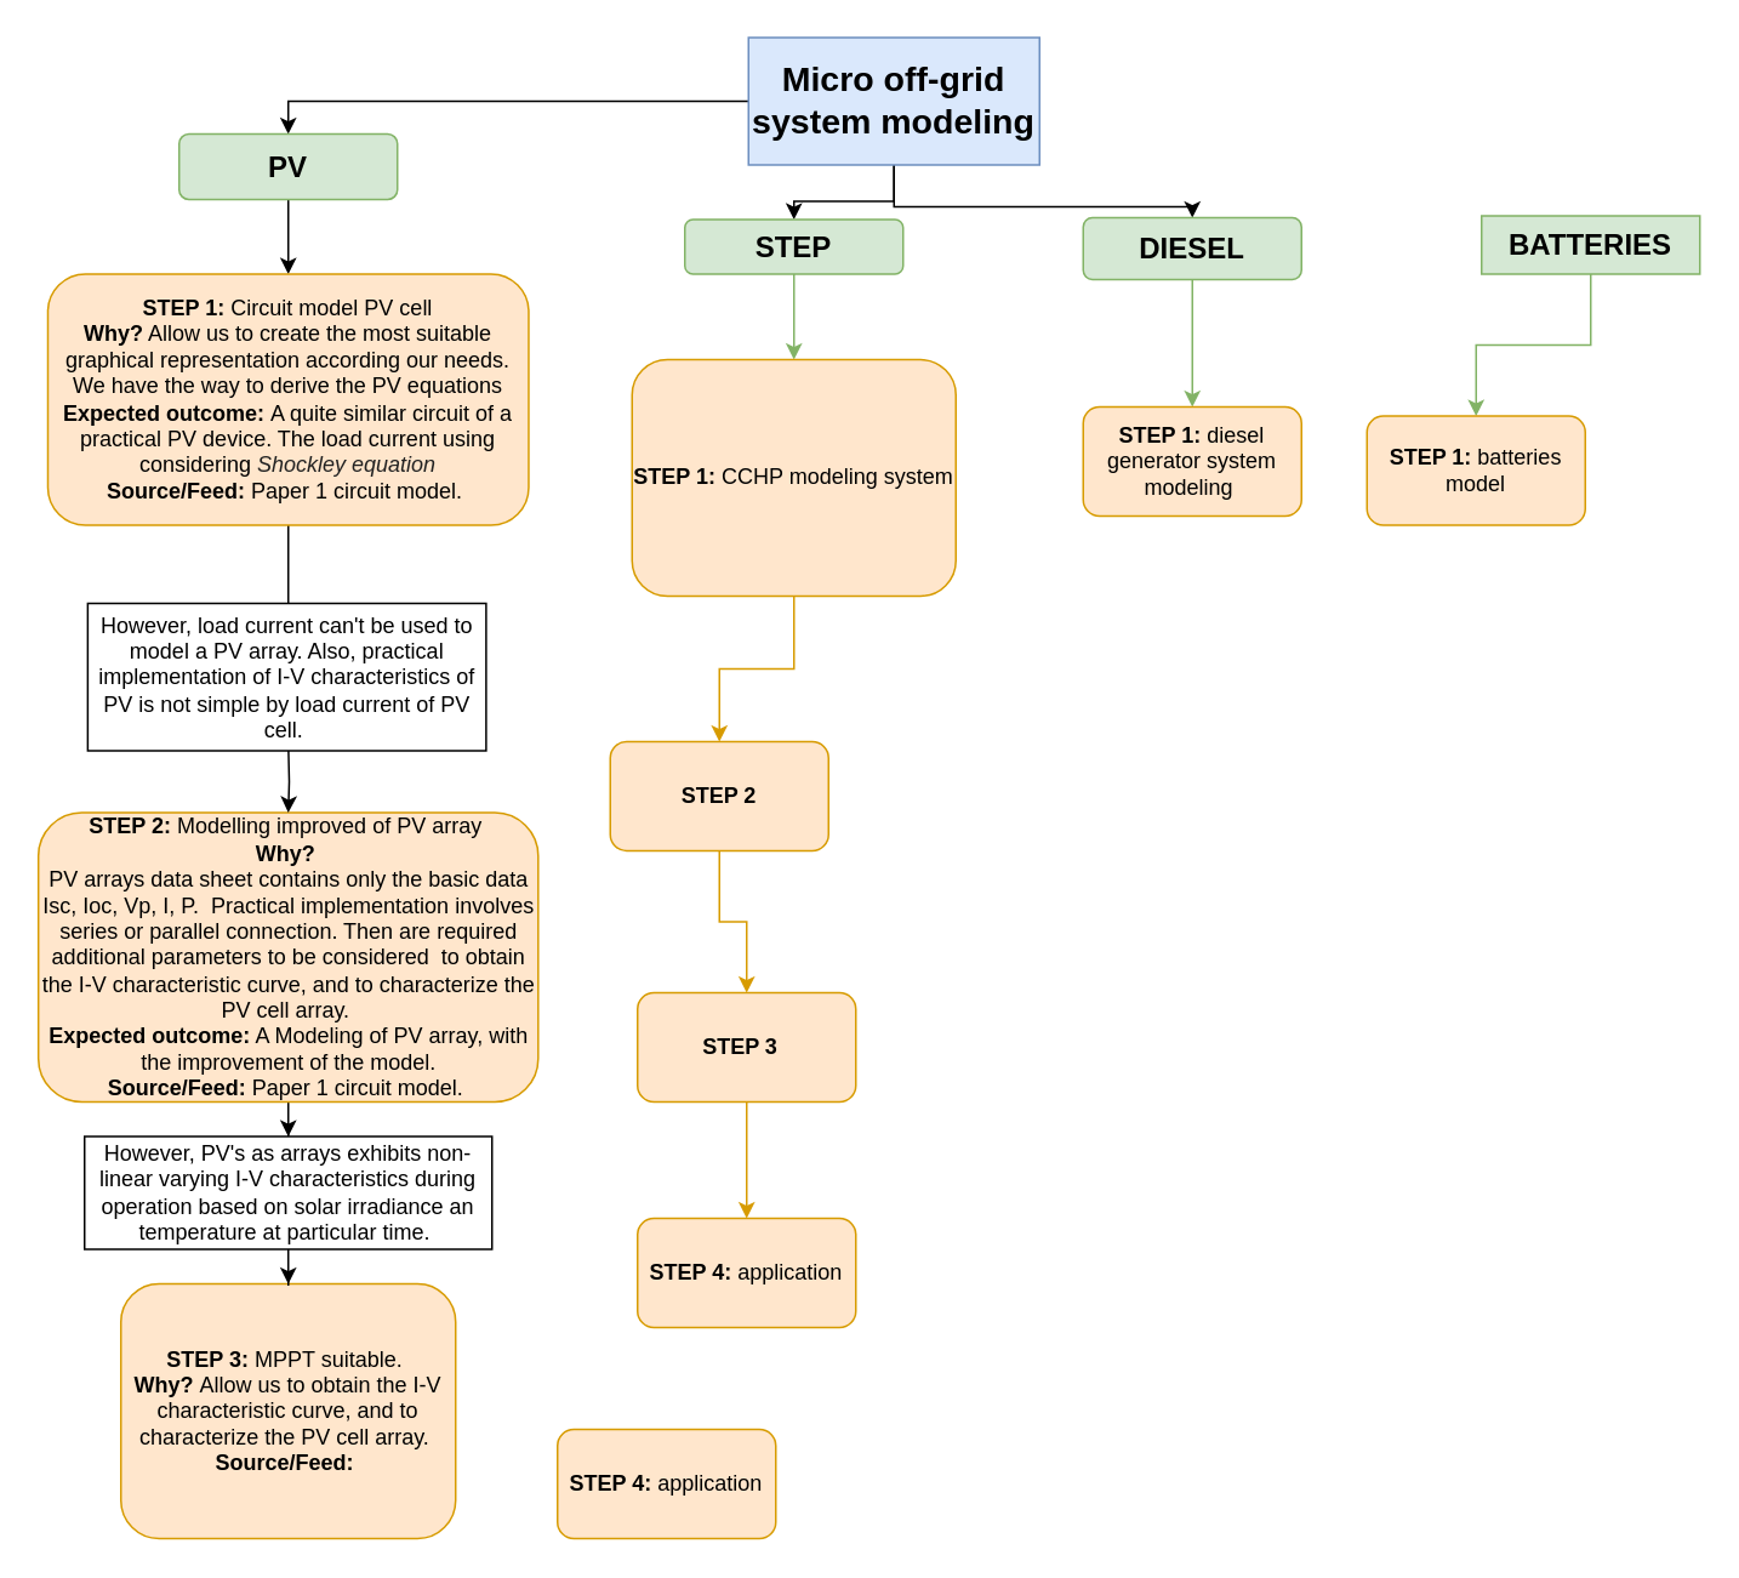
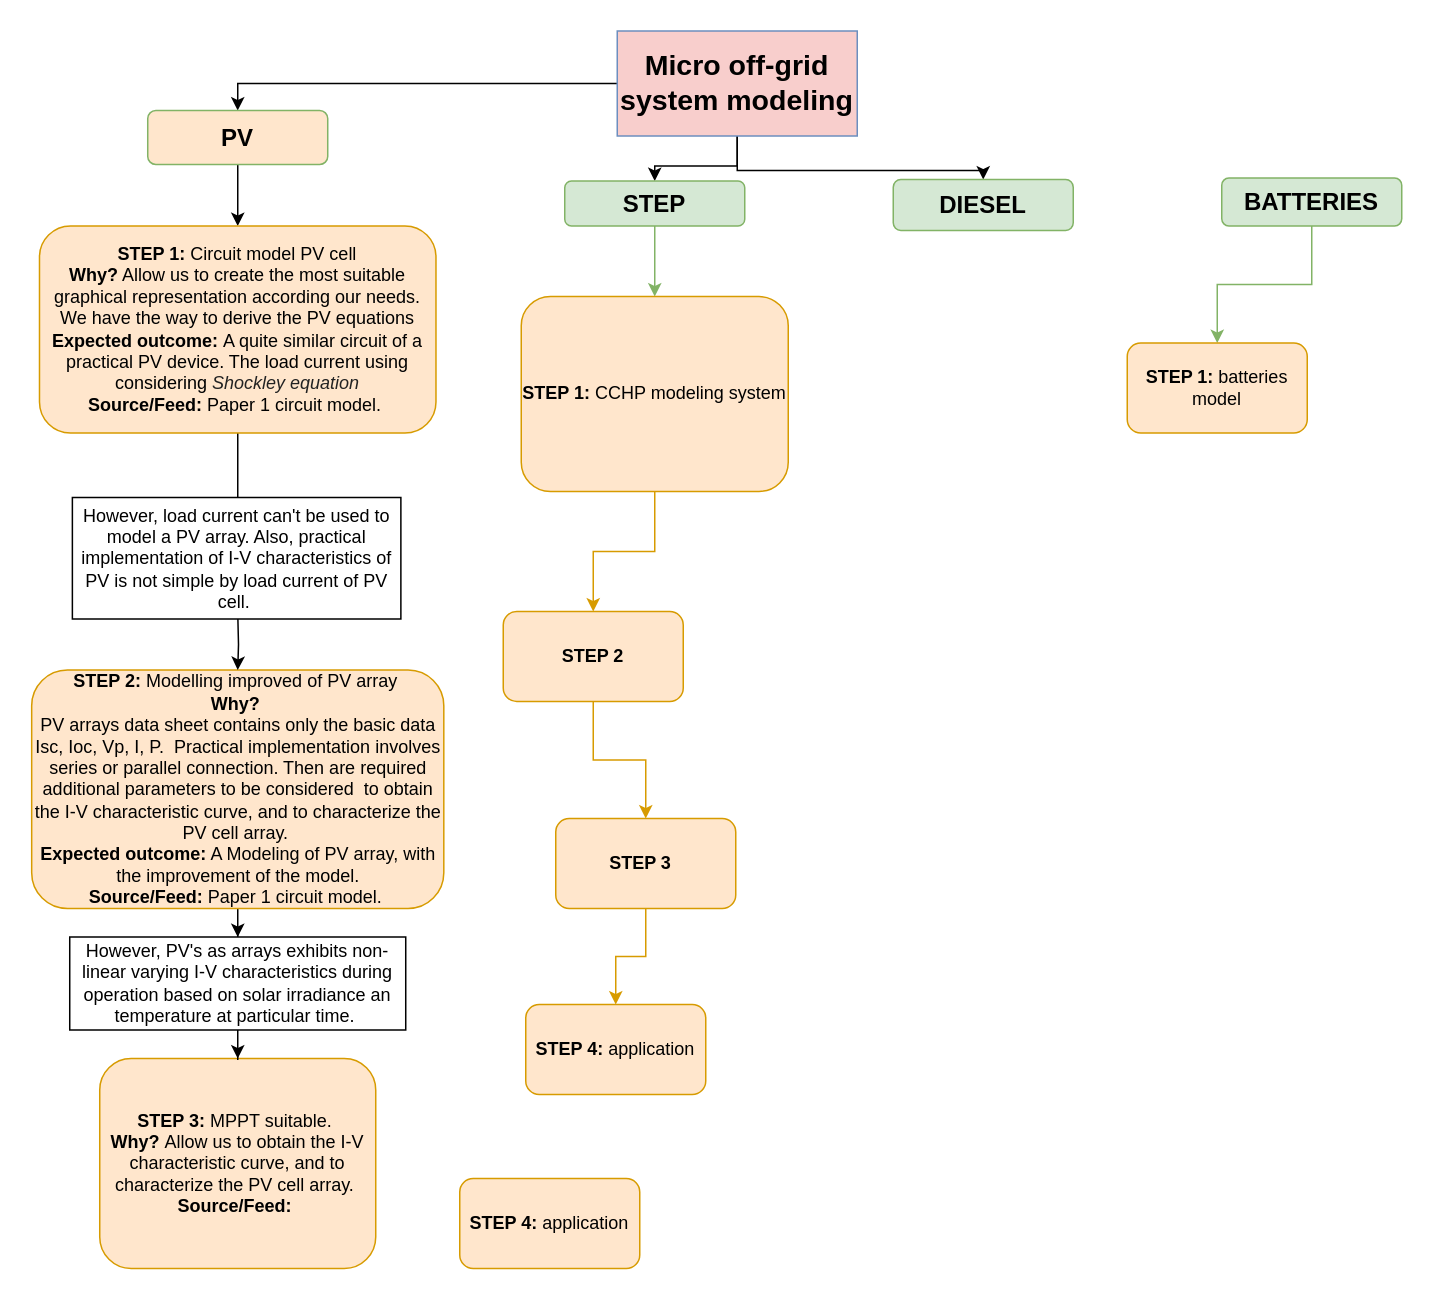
  <mxCell id="0" />
  <mxCell id="1" parent="0" />
  <mxCell id="2" style="edgeStyle=orthogonalEdgeStyle;rounded=0;orthogonalLoop=1;jettySize=auto;html=1;" edge="1" parent="1" source="5" target="24"><mxGeometry relative="1" as="geometry"><Array as="points"><mxPoint x="491" y="113" /></Array></mxGeometry></mxCell>
  <mxCell id="3" style="edgeStyle=orthogonalEdgeStyle;rounded=0;orthogonalLoop=1;jettySize=auto;html=1;entryX=0.5;entryY=0;entryDx=0;entryDy=0;" edge="1" parent="1" source="5" target="7"><mxGeometry relative="1" as="geometry"><Array as="points"><mxPoint x="158" y="55" /></Array></mxGeometry></mxCell>
  <mxCell id="4" style="edgeStyle=orthogonalEdgeStyle;rounded=0;orthogonalLoop=1;jettySize=auto;html=1;" edge="1" parent="1" source="5" target="15"><mxGeometry relative="1" as="geometry" /></mxCell>
- <mxCell id="5" value="&lt;h1 style=&quot;font-size: 19px;&quot;&gt;&lt;font style=&quot;font-size: 19px;&quot;&gt;Micro off-grid system modeling&lt;/font&gt;&lt;/h1&gt;" style="rounded=0;whiteSpace=wrap;html=1;fontSize=19;fillColor=#dae8fc;strokeColor=#6c8ebf;" parent="1" vertex="1"><mxGeometry x="411" y="20" width="160" height="70" as="geometry" /></mxCell>
+ <mxCell id="5" value="&lt;h1 style=&quot;font-size: 19px;&quot;&gt;&lt;font style=&quot;font-size: 19px;&quot;&gt;Micro off-grid system modeling&lt;/font&gt;&lt;/h1&gt;" style="rounded=0;whiteSpace=wrap;html=1;fontSize=19;fillColor=#f8cecc;strokeColor=#6c8ebf;" parent="1" vertex="1"><mxGeometry x="411" y="20" width="160" height="70" as="geometry" /></mxCell>
  <mxCell id="6" value="" style="edgeStyle=orthogonalEdgeStyle;rounded=0;orthogonalLoop=1;jettySize=auto;html=1;" edge="1" parent="1" source="7" target="9"><mxGeometry relative="1" as="geometry" /></mxCell>
- <mxCell id="7" value="PV" style="rounded=1;whiteSpace=wrap;html=1;fontStyle=1;fontSize=16;fillColor=#d5e8d4;strokeColor=#82b366;" parent="1" vertex="1"><mxGeometry x="97.99" y="73" width="120" height="36" as="geometry" /></mxCell>
+ <mxCell id="7" value="PV" style="rounded=1;whiteSpace=wrap;html=1;fontStyle=1;fontSize=16;fillColor=#ffe6cc;strokeColor=#82b366;" parent="1" vertex="1"><mxGeometry x="97.99" y="73" width="120" height="36" as="geometry" /></mxCell>
  <mxCell id="8" value="" style="edgeStyle=orthogonalEdgeStyle;rounded=0;orthogonalLoop=1;jettySize=auto;html=1;" edge="1" parent="1" source="9"><mxGeometry relative="1" as="geometry"><mxPoint x="158" y="343" as="targetPoint" /></mxGeometry></mxCell>
  <mxCell id="9" value="&lt;b&gt;STEP 1:&lt;/b&gt;&amp;nbsp;Circuit model PV cell&lt;br&gt;&lt;b&gt;Why?&lt;/b&gt; Allow us to create the most suitable graphical representation according our needs. We have the way to derive the PV equations&lt;b&gt;&lt;br&gt;Expected outcome: &lt;/b&gt;A quite similar circuit of a practical PV device. The load current using considering&amp;nbsp;&lt;i style=&quot;color: rgb(34 , 34 , 34)&quot;&gt;&lt;font style=&quot;font-size: 12px&quot;&gt;Shockley equation&lt;/font&gt;&lt;/i&gt;&lt;br&gt;&lt;b&gt;Source/Feed: &lt;/b&gt;Paper 1 circuit model.&amp;nbsp;" style="rounded=1;whiteSpace=wrap;html=1;fillColor=#ffe6cc;strokeColor=#d79b00;" parent="1" vertex="1"><mxGeometry x="25.83" y="150" width="264.32" height="138" as="geometry" /></mxCell>
  <mxCell id="10" value="" style="edgeStyle=orthogonalEdgeStyle;rounded=0;orthogonalLoop=1;jettySize=auto;html=1;" edge="1" parent="1" source="11" target="32"><mxGeometry relative="1" as="geometry" /></mxCell>
  <mxCell id="11" value="&lt;b&gt;STEP 2:&lt;/b&gt; Modelling improved of PV array&amp;nbsp;&lt;br&gt;&lt;b&gt;Why?&lt;/b&gt;&amp;nbsp;&lt;br&gt;PV arrays data sheet contains only the basic data Isc, Ioc, Vp, I, P. &amp;nbsp;Practical implementation involves series or parallel connection. Then are required additional parameters to be considered &amp;nbsp;to obtain the I-V characteristic curve, and to characterize the PV cell array.&amp;nbsp;&lt;br&gt;&lt;b&gt;Expected outcome:&lt;/b&gt; A Modeling of PV array, with the improvement of the model.&lt;br&gt;&lt;b&gt;Source/Feed:&amp;nbsp;&lt;/b&gt;Paper 1 circuit model.&amp;nbsp;" style="rounded=1;whiteSpace=wrap;html=1;fillColor=#ffe6cc;strokeColor=#d79b00;" parent="1" vertex="1"><mxGeometry x="20.62" y="446" width="274.75" height="159" as="geometry" /></mxCell>
  <mxCell id="12" value="&lt;b&gt;STEP 3:&lt;/b&gt; MPPT suitable.&amp;nbsp;&lt;br&gt;&lt;b&gt;Why?&lt;/b&gt;&amp;nbsp;Allow us to obtain the I-V characteristic curve, and to characterize the PV cell array.&amp;nbsp;&lt;br&gt;&lt;b&gt;Source/Feed:&amp;nbsp;&lt;/b&gt;" style="rounded=1;whiteSpace=wrap;html=1;fillColor=#ffe6cc;strokeColor=#d79b00;" parent="1" vertex="1"><mxGeometry x="65.99" y="705" width="184" height="140" as="geometry" /></mxCell>
  <mxCell id="13" value="&lt;b&gt;STEP 4:&lt;/b&gt; application" style="rounded=1;whiteSpace=wrap;html=1;fillColor=#ffe6cc;strokeColor=#d79b00;" parent="1" vertex="1"><mxGeometry x="306" y="785" width="120" height="60" as="geometry" /></mxCell>
  <mxCell id="14" value="" style="edgeStyle=orthogonalEdgeStyle;rounded=0;orthogonalLoop=1;jettySize=auto;html=1;fillColor=#d5e8d4;strokeColor=#82b366;" parent="1" source="15" target="17" edge="1"><mxGeometry relative="1" as="geometry" /></mxCell>
  <mxCell id="15" value="STEP" style="rounded=1;whiteSpace=wrap;html=1;fontStyle=1;fontSize=16;fillColor=#d5e8d4;strokeColor=#82b366;" parent="1" vertex="1"><mxGeometry x="376" y="120" width="120" height="30" as="geometry" /></mxCell>
  <mxCell id="16" value="" style="edgeStyle=orthogonalEdgeStyle;rounded=0;orthogonalLoop=1;jettySize=auto;html=1;fillColor=#ffe6cc;strokeColor=#d79b00;" parent="1" source="17" target="19" edge="1"><mxGeometry relative="1" as="geometry" /></mxCell>
  <mxCell id="17" value="&lt;b&gt;STEP 1:&lt;/b&gt; CCHP modeling system" style="rounded=1;whiteSpace=wrap;html=1;fillColor=#ffe6cc;strokeColor=#d79b00;" parent="1" vertex="1"><mxGeometry x="347" y="197" width="178" height="130" as="geometry" /></mxCell>
  <mxCell id="18" value="" style="edgeStyle=orthogonalEdgeStyle;rounded=0;orthogonalLoop=1;jettySize=auto;html=1;fillColor=#ffe6cc;strokeColor=#d79b00;" parent="1" source="19" target="21" edge="1"><mxGeometry relative="1" as="geometry" /></mxCell>
  <mxCell id="19" value="STEP 2" style="rounded=1;whiteSpace=wrap;html=1;fontStyle=1;fillColor=#ffe6cc;strokeColor=#d79b00;" parent="1" vertex="1"><mxGeometry x="335" y="407" width="120" height="60" as="geometry" /></mxCell>
  <mxCell id="20" value="" style="edgeStyle=orthogonalEdgeStyle;rounded=0;orthogonalLoop=1;jettySize=auto;html=1;fillColor=#ffe6cc;strokeColor=#d79b00;" parent="1" source="21" target="22" edge="1"><mxGeometry relative="1" as="geometry" /></mxCell>
- <mxCell id="21" value="&lt;b&gt;STEP 3 &amp;nbsp;&lt;/b&gt;" style="rounded=1;whiteSpace=wrap;html=1;fillColor=#ffe6cc;strokeColor=#d79b00;" parent="1" vertex="1"><mxGeometry x="350" y="545" width="120" height="60" as="geometry" /></mxCell>
+ <mxCell id="21" value="&lt;b&gt;STEP 3 &amp;nbsp;&lt;/b&gt;" style="rounded=1;whiteSpace=wrap;html=1;fillColor=#ffe6cc;strokeColor=#d79b00;" parent="1" vertex="1"><mxGeometry x="370" y="545" width="120" height="60" as="geometry" /></mxCell>
  <mxCell id="22" value="&lt;b&gt;STEP 4:&lt;/b&gt; application" style="rounded=1;whiteSpace=wrap;html=1;fillColor=#ffe6cc;strokeColor=#d79b00;" parent="1" vertex="1"><mxGeometry x="350" y="669" width="120" height="60" as="geometry" /></mxCell>
- <mxCell id="23" value="" style="edgeStyle=orthogonalEdgeStyle;rounded=0;orthogonalLoop=1;jettySize=auto;html=1;fillColor=#d5e8d4;strokeColor=#82b366;" parent="1" source="24" target="25" edge="1"><mxGeometry relative="1" as="geometry" /></mxCell>
  <mxCell id="24" value="DIESEL" style="rounded=1;whiteSpace=wrap;html=1;fontStyle=1;fontSize=16;fillColor=#d5e8d4;strokeColor=#82b366;" parent="1" vertex="1"><mxGeometry x="595" y="119" width="120" height="34" as="geometry" /></mxCell>
- <mxCell id="25" value="&lt;b&gt;STEP 1:&lt;/b&gt; diesel generator system modeling&amp;nbsp;" style="rounded=1;whiteSpace=wrap;html=1;fillColor=#ffe6cc;strokeColor=#d79b00;" parent="1" vertex="1"><mxGeometry x="595" y="223" width="120" height="60" as="geometry" /></mxCell>
  <mxCell id="26" value="" style="edgeStyle=orthogonalEdgeStyle;rounded=0;orthogonalLoop=1;jettySize=auto;html=1;fillColor=#d5e8d4;strokeColor=#82b366;" parent="1" source="27" target="28" edge="1"><mxGeometry relative="1" as="geometry" /></mxCell>
- <mxCell id="27" value="BATTERIES" style="whiteSpace=wrap;html=1;fontStyle=1;fontSize=16;fillColor=#d5e8d4;strokeColor=#82b366;rounded=0;" parent="1" vertex="1"><mxGeometry x="814" y="118" width="120" height="32" as="geometry" /></mxCell>
+ <mxCell id="27" value="BATTERIES" style="rounded=1;whiteSpace=wrap;html=1;fontStyle=1;fontSize=16;fillColor=#d5e8d4;strokeColor=#82b366;" parent="1" vertex="1"><mxGeometry x="814" y="118" width="120" height="32" as="geometry" /></mxCell>
  <mxCell id="28" value="&lt;b&gt;STEP 1:&lt;/b&gt; batteries model" style="rounded=1;whiteSpace=wrap;html=1;fillColor=#ffe6cc;strokeColor=#d79b00;" parent="1" vertex="1"><mxGeometry x="751" y="228" width="120" height="60" as="geometry" /></mxCell>
  <mxCell id="29" value="" style="edgeStyle=orthogonalEdgeStyle;rounded=0;orthogonalLoop=1;jettySize=auto;html=1;" edge="1" parent="1" target="11"><mxGeometry relative="1" as="geometry"><mxPoint x="158" y="408" as="sourcePoint" /></mxGeometry></mxCell>
  <mxCell id="30" value="&lt;span style=&quot;white-space: normal&quot;&gt;However, load current can't be used to model a PV array. Also, practical implementation of I-V characteristics of PV is not simple by load current of PV cell.&amp;nbsp;&lt;/span&gt;" style="shape=parallelogram;perimeter=parallelogramPerimeter;whiteSpace=wrap;html=1;size=0;" vertex="1" parent="1"><mxGeometry x="47.75" y="331" width="219" height="81" as="geometry" /></mxCell>
  <mxCell id="31" value="" style="edgeStyle=orthogonalEdgeStyle;rounded=0;orthogonalLoop=1;jettySize=auto;html=1;" edge="1" parent="1" source="32" target="12"><mxGeometry relative="1" as="geometry" /></mxCell>
  <mxCell id="32" value="However, PV's as arrays exhibits non-linear varying I-V characteristics during operation based on solar irradiance an temperature at particular time.&amp;nbsp;" style="shape=parallelogram;perimeter=parallelogramPerimeter;whiteSpace=wrap;html=1;size=0;" vertex="1" parent="1"><mxGeometry x="45.99" y="624" width="224" height="62" as="geometry" /></mxCell>
